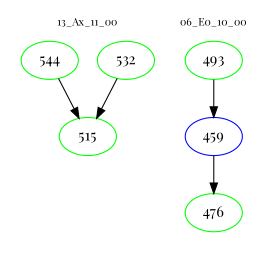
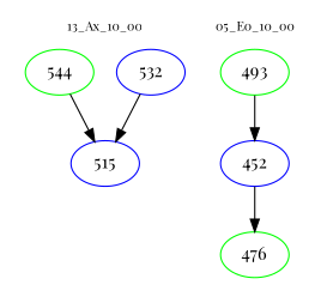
  digraph {
    fontname="Playfair Display"
    node [color=green fontname="Playfair Display"]
    edge [color=black fontname="Playfair Display"]
-   n1 [label=532]
-   n2 [label=515]
+   n1 [color=blue label=532]
+   n2 [color=blue label=515]
    n3 [label=544]
    n4 [label=493]
-   n5 [color=blue label=459]
+   n5 [color=blue label=452]
    n6 [label=476]
    subgraph cluster_1 {
      color=white
      fontsize=10
-     label="13_Ax_11_00"
+     label="13_Ax_10_00"
      n1
      n2
      n3
    }
    subgraph cluster_2 {
      color=white
      fontsize=10
-     label="06_E0_10_00"
+     label="05_E0_10_00"
      n4
      n5
      n6
    }
    n1 -> n2
    n3 -> n2
    n4 -> n5
    n5 -> n6
  }
